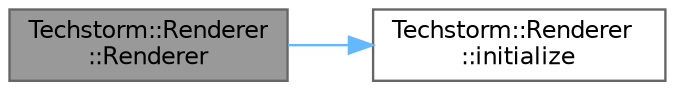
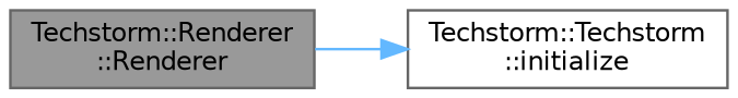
  digraph {
    rankdir=LR
    node [fontname=Helvetica fontsize=10 shape=box style=filled]
    n1 [color=gray40 fillcolor=grey60 fontcolor=black height=0.2 label="Techstorm::Renderer\l::Renderer" width=0.4]
-   n2 [color=grey40 fillcolor=white height=0.2 label="Techstorm::Renderer\l::initialize" width=0.4]
+   n2 [color=grey40 fillcolor=white height=0.2 label="Techstorm::Techstorm\l::initialize" width=0.4]
    n1 -> n2 [color=steelblue1 fontname=Helvetica fontsize=10 labelfontname=Helvetica labelfontsize=10 style=solid]
  }
